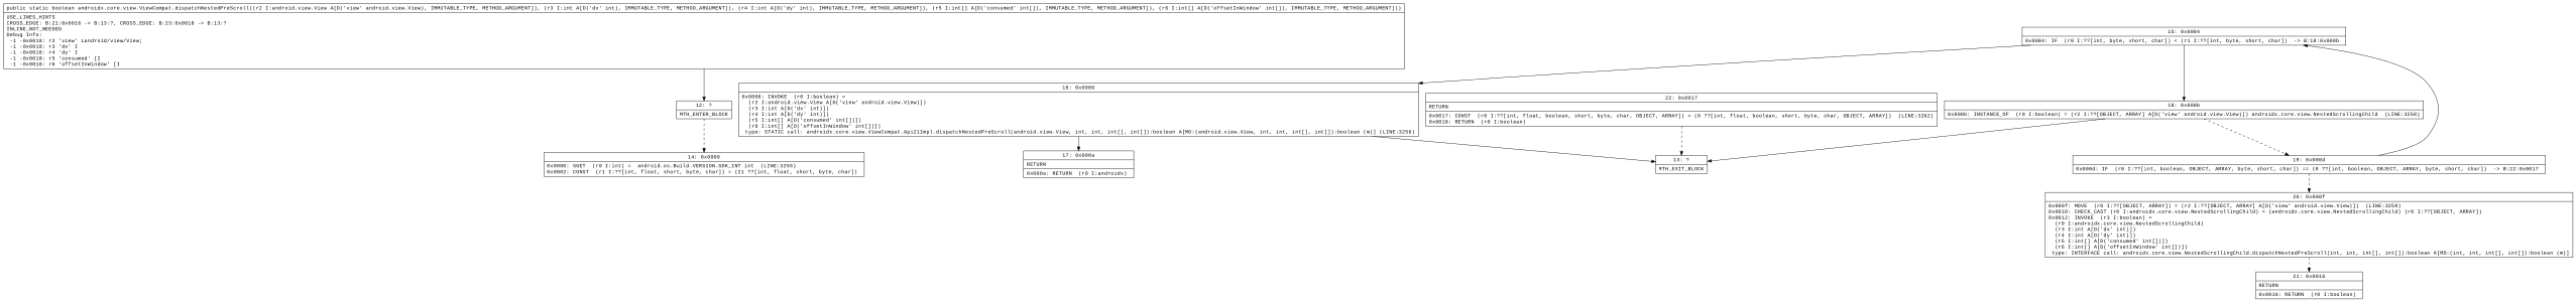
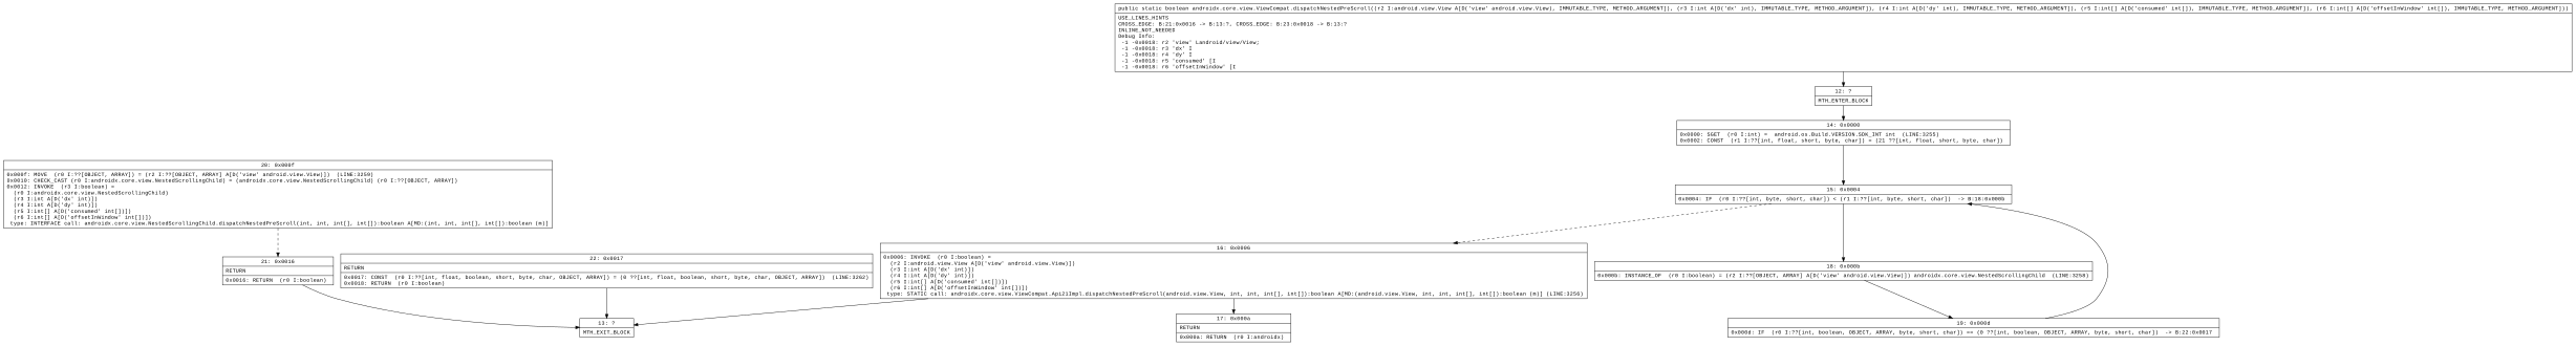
  digraph {
    fontname="Liberation Mono"
    node [fontname="Liberation Mono" shape=record]
    edge [fontname="Liberation Mono"]
    n1 [label="{12\:\ ?|MTH_ENTER_BLOCK\l}"]
    n2 [label="{14\:\ 0x0000|0x0000: SGET  (r0 I:int) =  android.os.Build.VERSION.SDK_INT int  (LINE:3255)\l0x0002: CONST  (r1 I:??[int, float, short, byte, char]) = (21 ??[int, float, short, byte, char]) \l}"]
    n3 [label="{15\:\ 0x0004|0x0004: IF  (r0 I:??[int, byte, short, char]) \< (r1 I:??[int, byte, short, char])  \-\> B:18:0x000b \l}"]
    n4 [label="{16\:\ 0x0006|0x0006: INVOKE  (r0 I:boolean) = \l  (r2 I:android.view.View A[D('view' android.view.View)])\l  (r3 I:int A[D('dx' int)])\l  (r4 I:int A[D('dy' int)])\l  (r5 I:int[] A[D('consumed' int[])])\l  (r6 I:int[] A[D('offsetInWindow' int[])])\l type: STATIC call: androidx.core.view.ViewCompat.Api21Impl.dispatchNestedPreScroll(android.view.View, int, int, int[], int[]):boolean A[MD:(android.view.View, int, int, int[], int[]):boolean (m)] (LINE:3256)\l}"]
    n5 [label="{18\:\ 0x000b|0x000b: INSTANCE_OF  (r0 I:boolean) = (r2 I:??[OBJECT, ARRAY] A[D('view' android.view.View)]) androidx.core.view.NestedScrollingChild  (LINE:3258)\l}"]
    n6 [label="{17\:\ 0x000a|RETURN\l|0x000a: RETURN  (r0 I:androidx) \l}"]
    n7 [label="{13\:\ ?|MTH_EXIT_BLOCK\l}"]
    n8 [label="{19\:\ 0x000d|0x000d: IF  (r0 I:??[int, boolean, OBJECT, ARRAY, byte, short, char]) == (0 ??[int, boolean, OBJECT, ARRAY, byte, short, char])  \-\> B:22:0x0017 \l}"]
    n9 [label="{20\:\ 0x000f|0x000f: MOVE  (r0 I:??[OBJECT, ARRAY]) = (r2 I:??[OBJECT, ARRAY] A[D('view' android.view.View)])  (LINE:3259)\l0x0010: CHECK_CAST (r0 I:androidx.core.view.NestedScrollingChild) = (androidx.core.view.NestedScrollingChild) (r0 I:??[OBJECT, ARRAY]) \l0x0012: INVOKE  (r3 I:boolean) = \l  (r0 I:androidx.core.view.NestedScrollingChild)\l  (r3 I:int A[D('dx' int)])\l  (r4 I:int A[D('dy' int)])\l  (r5 I:int[] A[D('consumed' int[])])\l  (r6 I:int[] A[D('offsetInWindow' int[])])\l type: INTERFACE call: androidx.core.view.NestedScrollingChild.dispatchNestedPreScroll(int, int, int[], int[]):boolean A[MD:(int, int, int[], int[]):boolean (m)]\l}"]
    n10 [label="{21\:\ 0x0016|RETURN\l|0x0016: RETURN  (r0 I:boolean) \l}"]
    n11 [label="{22\:\ 0x0017|RETURN\l|0x0017: CONST  (r0 I:??[int, float, boolean, short, byte, char, OBJECT, ARRAY]) = (0 ??[int, float, boolean, short, byte, char, OBJECT, ARRAY])  (LINE:3262)\l0x0018: RETURN  (r0 I:boolean) \l}"]
    n12 [label="{public static boolean androidx.core.view.ViewCompat.dispatchNestedPreScroll((r2 I:android.view.View A[D('view' android.view.View), IMMUTABLE_TYPE, METHOD_ARGUMENT]), (r3 I:int A[D('dx' int), IMMUTABLE_TYPE, METHOD_ARGUMENT]), (r4 I:int A[D('dy' int), IMMUTABLE_TYPE, METHOD_ARGUMENT]), (r5 I:int[] A[D('consumed' int[]), IMMUTABLE_TYPE, METHOD_ARGUMENT]), (r6 I:int[] A[D('offsetInWindow' int[]), IMMUTABLE_TYPE, METHOD_ARGUMENT]))  | USE_LINES_HINTS\lCROSS_EDGE: B:21:0x0016 \-\> B:13:?, CROSS_EDGE: B:23:0x0018 \-\> B:13:?\lINLINE_NOT_NEEDED\lDebug Info:\l  \-1 \-0x0018: r2 'view' Landroid\/view\/View;\l  \-1 \-0x0018: r3 'dx' I\l  \-1 \-0x0018: r4 'dy' I\l  \-1 \-0x0018: r5 'consumed' [I\l  \-1 \-0x0018: r6 'offsetInWindow' [I\l}"]
-   n1 -> n2 [style=dashed]
-   n3 -> n4 [style=solid]
+   n1 -> n2
+   n2 -> n3
+   n3 -> n4 [style=dashed]
    n3 -> n5
    n4 -> n6
    n4 -> n7
-   n5 -> n8 [style=dashed]
+   n5 -> n8
    n8 -> n3
-   n8 -> n9 [style=dashed]
    n9 -> n10 [style=dashed]
-   n5 -> n7
-   n11 -> n7 [style=dashed]
+   n10 -> n7
+   n11 -> n7
    n12 -> n1
  }
